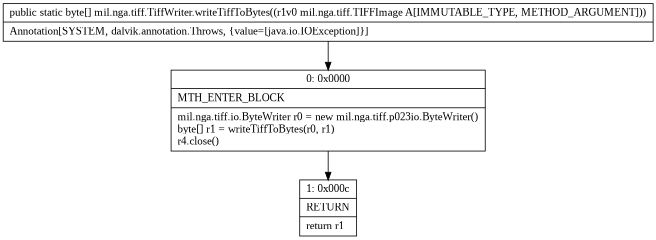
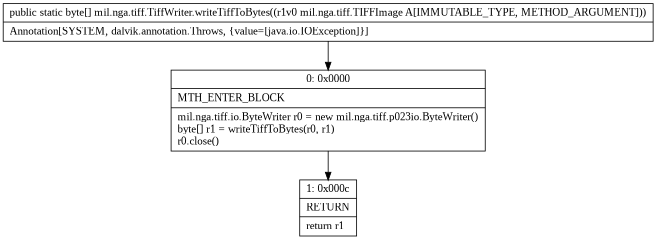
  digraph {
    fontname="Liberation Serif"
    node [shape=record fontname="Liberation Serif"]
    edge [fontname="Liberation Serif"]
-   n1 [label="{0\:\ 0x0000|MTH_ENTER_BLOCK\l|mil.nga.tiff.io.ByteWriter r0 = new mil.nga.tiff.p023io.ByteWriter()\lbyte[] r1 = writeTiffToBytes(r0, r1)\lr4.close()\l}"]
+   n1 [label="{0\:\ 0x0000|MTH_ENTER_BLOCK\l|mil.nga.tiff.io.ByteWriter r0 = new mil.nga.tiff.p023io.ByteWriter()\lbyte[] r1 = writeTiffToBytes(r0, r1)\lr0.close()\l}"]
    n2 [label="{1\:\ 0x000c|RETURN\l|return r1\l}"]
    n3 [label="{public static byte[] mil.nga.tiff.TiffWriter.writeTiffToBytes((r1v0 mil.nga.tiff.TIFFImage A[IMMUTABLE_TYPE, METHOD_ARGUMENT]))  | Annotation[SYSTEM, dalvik.annotation.Throws, \{value=[java.io.IOException]\}]\l}"]
    n1 -> n2
    n3 -> n1
  }
